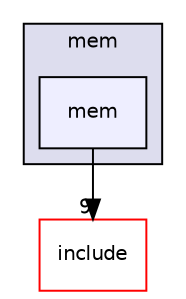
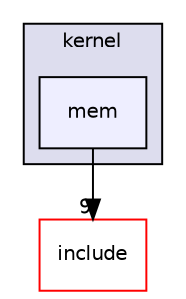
  digraph {
    compound=true
    node [fontname=Helvetica fontsize=10 shape=box style=filled]
    n1 [fillcolor="#eeeeff" label=mem pencolor=black]
    n2 [color=red fillcolor=white label=include]
    subgraph cluster_1 {
      bgcolor="#ddddee"
      fontname=Helvetica
      fontsize=10
-     label=mem
+     label=kernel
      pencolor=black
      n1
    }
    n1 -> n2 [headlabel=9 labeldistance=1.5 labelfontname=Helvetica labelfontsize=10]
  }
